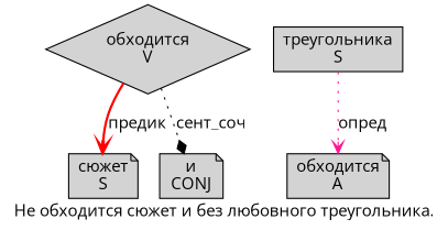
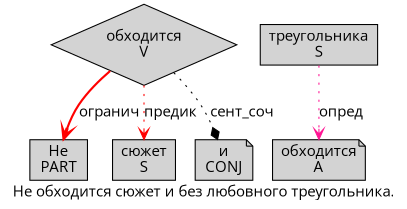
  digraph {
    fontname="Open Sans"
    label="Не обходится сюжет и без любовного треугольника."
    node [fillcolor=lightgray fontname="Open Sans" penwidth=1 shape=box style=filled]
    edge [arrowhead=vee color=red fontname="Open Sans" style=bold]
+   n1 [label="Не\nPART"]
    n2 [label="обходится\nV" shape=diamond]
-   n3 [label="сюжет\nS" shape=note]
+   n3 [label="сюжет\nS"]
    n4 [label="и\nCONJ" shape=note]
    n5 [label="треугольника\nS"]
    n6 [label="обходится\nA" shape=note]
-   n2 -> n3 [label="предик"]
+   n2 -> n1 [label="огранич"]
+   n2 -> n3 [label="предик" style=dotted]
    n2 -> n4 [arrowhead=diamond color=black label="сент_соч" style=dotted]
    n5 -> n6 [color=deeppink label="опред" style=dotted]
  }
